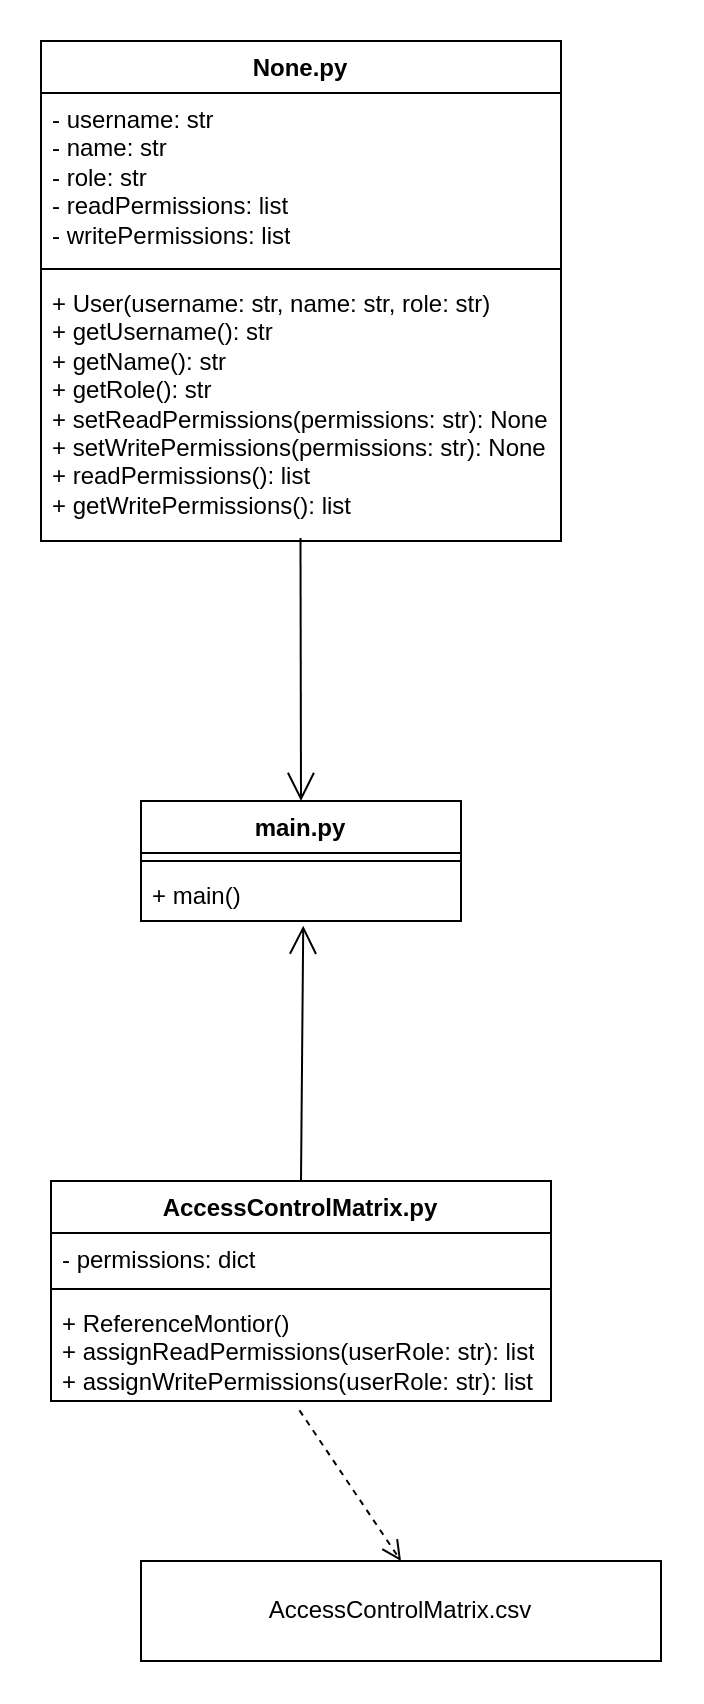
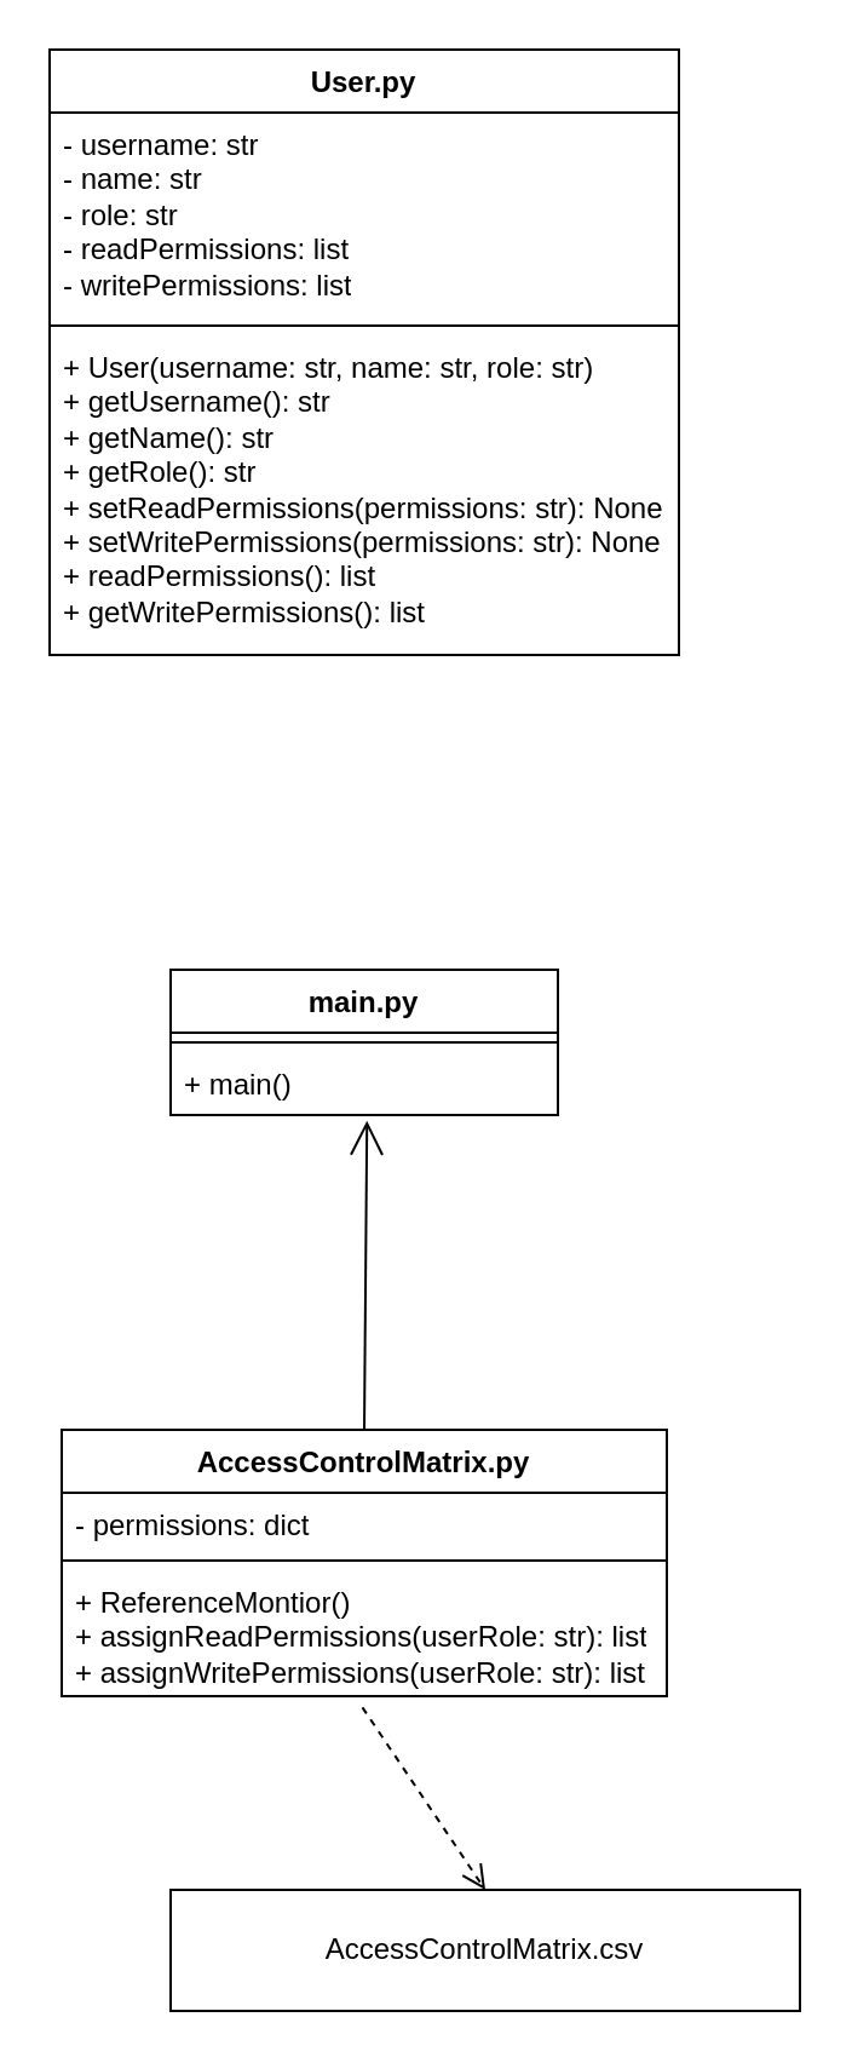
  <mxCell id="0" />
  <mxCell id="1" parent="0" />
- <mxCell id="2" value="None.py" style="swimlane;fontStyle=1;align=center;verticalAlign=top;childLayout=stackLayout;horizontal=1;startSize=26;horizontalStack=0;resizeParent=1;resizeParentMax=0;resizeLast=0;collapsible=1;marginBottom=0;whiteSpace=wrap;html=1;" vertex="1" parent="1"><mxGeometry x="20" y="20" width="260" height="250" as="geometry" /></mxCell>
+ <mxCell id="2" value="User.py" style="swimlane;fontStyle=1;align=center;verticalAlign=top;childLayout=stackLayout;horizontal=1;startSize=26;horizontalStack=0;resizeParent=1;resizeParentMax=0;resizeLast=0;collapsible=1;marginBottom=0;whiteSpace=wrap;html=1;" vertex="1" parent="1"><mxGeometry x="20" y="20" width="260" height="250" as="geometry" /></mxCell>
  <mxCell id="3" value="- username: str&lt;br&gt;- name: str&lt;br&gt;- role: str&lt;br&gt;- readPermissions: list&lt;br&gt;- writePermissions: list" style="text;strokeColor=none;fillColor=none;align=left;verticalAlign=top;spacingLeft=4;spacingRight=4;overflow=hidden;rotatable=0;points=[[0,0.5],[1,0.5]];portConstraint=eastwest;whiteSpace=wrap;html=1;" vertex="1" parent="2"><mxGeometry y="26" width="260" height="84" as="geometry" /></mxCell>
  <mxCell id="4" value="" style="line;strokeWidth=1;fillColor=none;align=left;verticalAlign=middle;spacingTop=-1;spacingLeft=3;spacingRight=3;rotatable=0;labelPosition=right;points=[];portConstraint=eastwest;strokeColor=inherit;" vertex="1" parent="2"><mxGeometry y="110" width="260" height="8" as="geometry" /></mxCell>
  <mxCell id="5" value="+ User(username: str, name: str, role: str)&lt;br&gt;+ getUsername(): str&lt;br&gt;+ getName(): str&lt;br&gt;+ getRole(): str&lt;br&gt;+ setReadPermissions(permissions: str): None&lt;br&gt;+ setWritePermissions(permissions: str): None&lt;br&gt;+ readPermissions(): list&lt;br&gt;+ getWritePermissions(): list" style="text;strokeColor=none;fillColor=none;align=left;verticalAlign=top;spacingLeft=4;spacingRight=4;overflow=hidden;rotatable=0;points=[[0,0.5],[1,0.5]];portConstraint=eastwest;whiteSpace=wrap;html=1;" vertex="1" parent="2"><mxGeometry y="118" width="260" height="132" as="geometry" /></mxCell>
  <mxCell id="6" value="main.py" style="swimlane;fontStyle=1;align=center;verticalAlign=top;childLayout=stackLayout;horizontal=1;startSize=26;horizontalStack=0;resizeParent=1;resizeParentMax=0;resizeLast=0;collapsible=1;marginBottom=0;whiteSpace=wrap;html=1;" vertex="1" parent="1"><mxGeometry x="70" y="400" width="160" height="60" as="geometry" /></mxCell>
  <mxCell id="7" value="" style="line;strokeWidth=1;fillColor=none;align=left;verticalAlign=middle;spacingTop=-1;spacingLeft=3;spacingRight=3;rotatable=0;labelPosition=right;points=[];portConstraint=eastwest;strokeColor=inherit;" vertex="1" parent="6"><mxGeometry y="26" width="160" height="8" as="geometry" /></mxCell>
  <mxCell id="8" value="+ main()" style="text;strokeColor=none;fillColor=none;align=left;verticalAlign=top;spacingLeft=4;spacingRight=4;overflow=hidden;rotatable=0;points=[[0,0.5],[1,0.5]];portConstraint=eastwest;whiteSpace=wrap;html=1;" vertex="1" parent="6"><mxGeometry y="34" width="160" height="26" as="geometry" /></mxCell>
  <mxCell id="9" value="AccessControlMatrix.py" style="swimlane;fontStyle=1;align=center;verticalAlign=top;childLayout=stackLayout;horizontal=1;startSize=26;horizontalStack=0;resizeParent=1;resizeParentMax=0;resizeLast=0;collapsible=1;marginBottom=0;whiteSpace=wrap;html=1;" vertex="1" parent="1"><mxGeometry x="25" y="590" width="250" height="110" as="geometry" /></mxCell>
  <mxCell id="10" value="- permissions: dict" style="text;strokeColor=none;fillColor=none;align=left;verticalAlign=top;spacingLeft=4;spacingRight=4;overflow=hidden;rotatable=0;points=[[0,0.5],[1,0.5]];portConstraint=eastwest;whiteSpace=wrap;html=1;" vertex="1" parent="9"><mxGeometry y="26" width="250" height="24" as="geometry" /></mxCell>
  <mxCell id="11" value="" style="line;strokeWidth=1;fillColor=none;align=left;verticalAlign=middle;spacingTop=-1;spacingLeft=3;spacingRight=3;rotatable=0;labelPosition=right;points=[];portConstraint=eastwest;strokeColor=inherit;" vertex="1" parent="9"><mxGeometry y="50" width="250" height="8" as="geometry" /></mxCell>
  <mxCell id="12" value="+ ReferenceMontior()&lt;br&gt;+ assignReadPermissions(userRole: str): list&lt;br&gt;+ assignWritePermissions(userRole: str): list" style="text;strokeColor=none;fillColor=none;align=left;verticalAlign=top;spacingLeft=4;spacingRight=4;overflow=hidden;rotatable=0;points=[[0,0.5],[1,0.5]];portConstraint=eastwest;whiteSpace=wrap;html=1;" vertex="1" parent="9"><mxGeometry y="58" width="250" height="52" as="geometry" /></mxCell>
  <mxCell id="13" value="AccessControlMatrix.csv" style="html=1;whiteSpace=wrap;" vertex="1" parent="1"><mxGeometry x="70" y="780" width="260" height="50" as="geometry" /></mxCell>
  <mxCell id="14" value="" style="html=1;verticalAlign=bottom;endArrow=open;dashed=1;endSize=8;curved=0;rounded=0;entryX=0.5;entryY=0;entryDx=0;entryDy=0;exitX=0.497;exitY=1.09;exitDx=0;exitDy=0;exitPerimeter=0;" edge="1" parent="1" source="12" target="13"><mxGeometry relative="1" as="geometry"><mxPoint x="195" y="730" as="sourcePoint" /><mxPoint x="-120" y="716" as="targetPoint" /></mxGeometry></mxCell>
- <mxCell id="15" value="" style="endArrow=open;endFill=1;endSize=12;html=1;rounded=0;entryX=0.5;entryY=0;entryDx=0;entryDy=0;exitX=0.499;exitY=0.989;exitDx=0;exitDy=0;exitPerimeter=0;" edge="1" parent="1" source="5" target="6"><mxGeometry width="160" relative="1" as="geometry"><mxPoint x="150" y="275" as="sourcePoint" /><mxPoint x="315" y="295" as="targetPoint" /></mxGeometry></mxCell>
  <mxCell id="16" value="" style="endArrow=open;endFill=1;endSize=12;html=1;rounded=0;entryX=0.507;entryY=1.09;entryDx=0;entryDy=0;exitX=0.5;exitY=0;exitDx=0;exitDy=0;entryPerimeter=0;" edge="1" parent="1" source="9" target="8"><mxGeometry width="160" relative="1" as="geometry"><mxPoint x="160" y="279" as="sourcePoint" /><mxPoint x="160" y="410" as="targetPoint" /></mxGeometry></mxCell>
